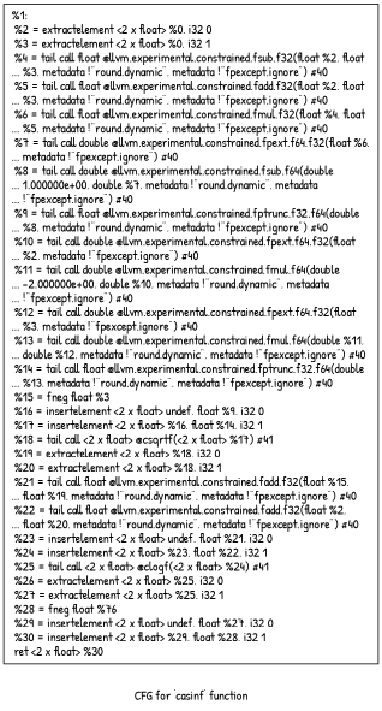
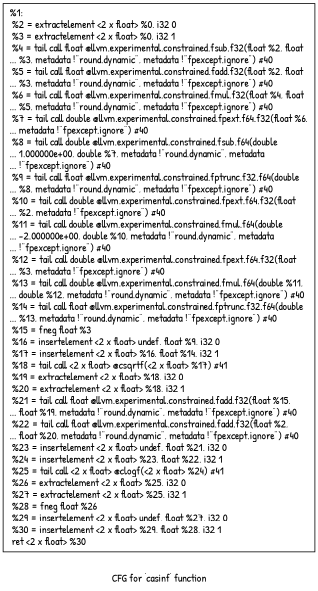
  digraph {
    label="CFG for 'casinf' function"
    fontname="Patrick Hand"
-   n1 [label="{%1:\l  %2 = extractelement \<2 x float\> %0, i32 0\l  %3 = extractelement \<2 x float\> %0, i32 1\l  %4 = tail call float @llvm.experimental.constrained.fsub.f32(float %2, float\l... %3, metadata !\"round.dynamic\", metadata !\"fpexcept.ignore\") #40\l  %5 = tail call float @llvm.experimental.constrained.fadd.f32(float %2, float\l... %3, metadata !\"round.dynamic\", metadata !\"fpexcept.ignore\") #40\l  %6 = tail call float @llvm.experimental.constrained.fmul.f32(float %4, float\l... %5, metadata !\"round.dynamic\", metadata !\"fpexcept.ignore\") #40\l  %7 = tail call double @llvm.experimental.constrained.fpext.f64.f32(float %6,\l... metadata !\"fpexcept.ignore\") #40\l  %8 = tail call double @llvm.experimental.constrained.fsub.f64(double\l... 1.000000e+00, double %7, metadata !\"round.dynamic\", metadata\l... !\"fpexcept.ignore\") #40\l  %9 = tail call float @llvm.experimental.constrained.fptrunc.f32.f64(double\l... %8, metadata !\"round.dynamic\", metadata !\"fpexcept.ignore\") #40\l  %10 = tail call double @llvm.experimental.constrained.fpext.f64.f32(float\l... %2, metadata !\"fpexcept.ignore\") #40\l  %11 = tail call double @llvm.experimental.constrained.fmul.f64(double\l... -2.000000e+00, double %10, metadata !\"round.dynamic\", metadata\l... !\"fpexcept.ignore\") #40\l  %12 = tail call double @llvm.experimental.constrained.fpext.f64.f32(float\l... %3, metadata !\"fpexcept.ignore\") #40\l  %13 = tail call double @llvm.experimental.constrained.fmul.f64(double %11,\l... double %12, metadata !\"round.dynamic\", metadata !\"fpexcept.ignore\") #40\l  %14 = tail call float @llvm.experimental.constrained.fptrunc.f32.f64(double\l... %13, metadata !\"round.dynamic\", metadata !\"fpexcept.ignore\") #40\l  %15 = fneg float %3\l  %16 = insertelement \<2 x float\> undef, float %9, i32 0\l  %17 = insertelement \<2 x float\> %16, float %14, i32 1\l  %18 = tail call \<2 x float\> @csqrtf(\<2 x float\> %17) #41\l  %19 = extractelement \<2 x float\> %18, i32 0\l  %20 = extractelement \<2 x float\> %18, i32 1\l  %21 = tail call float @llvm.experimental.constrained.fadd.f32(float %15,\l... float %19, metadata !\"round.dynamic\", metadata !\"fpexcept.ignore\") #40\l  %22 = tail call float @llvm.experimental.constrained.fadd.f32(float %2,\l... float %20, metadata !\"round.dynamic\", metadata !\"fpexcept.ignore\") #40\l  %23 = insertelement \<2 x float\> undef, float %21, i32 0\l  %24 = insertelement \<2 x float\> %23, float %22, i32 1\l  %25 = tail call \<2 x float\> @clogf(\<2 x float\> %24) #41\l  %26 = extractelement \<2 x float\> %25, i32 0\l  %27 = extractelement \<2 x float\> %25, i32 1\l  %28 = fneg float %76\l  %29 = insertelement \<2 x float\> undef, float %27, i32 0\l  %30 = insertelement \<2 x float\> %29, float %28, i32 1\l  ret \<2 x float\> %30\l}" shape=record fontname="Patrick Hand"]
+   n1 [label="{%1:\l  %2 = extractelement \<2 x float\> %0, i32 0\l  %3 = extractelement \<2 x float\> %0, i32 1\l  %4 = tail call float @llvm.experimental.constrained.fsub.f32(float %2, float\l... %3, metadata !\"round.dynamic\", metadata !\"fpexcept.ignore\") #40\l  %5 = tail call float @llvm.experimental.constrained.fadd.f32(float %2, float\l... %3, metadata !\"round.dynamic\", metadata !\"fpexcept.ignore\") #40\l  %6 = tail call float @llvm.experimental.constrained.fmul.f32(float %4, float\l... %5, metadata !\"round.dynamic\", metadata !\"fpexcept.ignore\") #40\l  %7 = tail call double @llvm.experimental.constrained.fpext.f64.f32(float %6,\l... metadata !\"fpexcept.ignore\") #40\l  %8 = tail call double @llvm.experimental.constrained.fsub.f64(double\l... 1.000000e+00, double %7, metadata !\"round.dynamic\", metadata\l... !\"fpexcept.ignore\") #40\l  %9 = tail call float @llvm.experimental.constrained.fptrunc.f32.f64(double\l... %8, metadata !\"round.dynamic\", metadata !\"fpexcept.ignore\") #40\l  %10 = tail call double @llvm.experimental.constrained.fpext.f64.f32(float\l... %2, metadata !\"fpexcept.ignore\") #40\l  %11 = tail call double @llvm.experimental.constrained.fmul.f64(double\l... -2.000000e+00, double %10, metadata !\"round.dynamic\", metadata\l... !\"fpexcept.ignore\") #40\l  %12 = tail call double @llvm.experimental.constrained.fpext.f64.f32(float\l... %3, metadata !\"fpexcept.ignore\") #40\l  %13 = tail call double @llvm.experimental.constrained.fmul.f64(double %11,\l... double %12, metadata !\"round.dynamic\", metadata !\"fpexcept.ignore\") #40\l  %14 = tail call float @llvm.experimental.constrained.fptrunc.f32.f64(double\l... %13, metadata !\"round.dynamic\", metadata !\"fpexcept.ignore\") #40\l  %15 = fneg float %3\l  %16 = insertelement \<2 x float\> undef, float %9, i32 0\l  %17 = insertelement \<2 x float\> %16, float %14, i32 1\l  %18 = tail call \<2 x float\> @csqrtf(\<2 x float\> %17) #41\l  %19 = extractelement \<2 x float\> %18, i32 0\l  %20 = extractelement \<2 x float\> %18, i32 1\l  %21 = tail call float @llvm.experimental.constrained.fadd.f32(float %15,\l... float %19, metadata !\"round.dynamic\", metadata !\"fpexcept.ignore\") #40\l  %22 = tail call float @llvm.experimental.constrained.fadd.f32(float %2,\l... float %20, metadata !\"round.dynamic\", metadata !\"fpexcept.ignore\") #40\l  %23 = insertelement \<2 x float\> undef, float %21, i32 0\l  %24 = insertelement \<2 x float\> %23, float %22, i32 1\l  %25 = tail call \<2 x float\> @clogf(\<2 x float\> %24) #41\l  %26 = extractelement \<2 x float\> %25, i32 0\l  %27 = extractelement \<2 x float\> %25, i32 1\l  %28 = fneg float %26\l  %29 = insertelement \<2 x float\> undef, float %27, i32 0\l  %30 = insertelement \<2 x float\> %29, float %28, i32 1\l  ret \<2 x float\> %30\l}" shape=record fontname="Patrick Hand"]
  }
